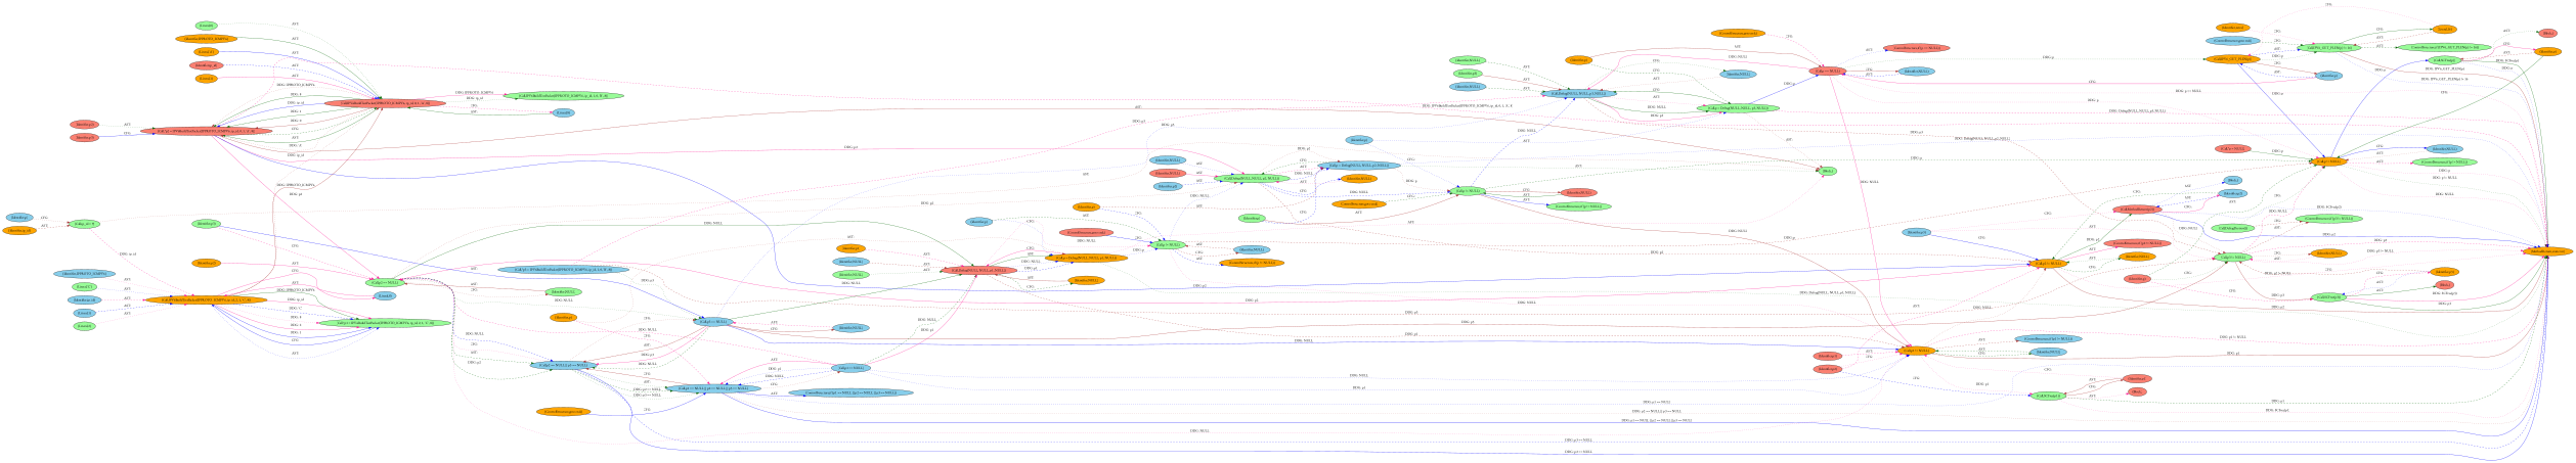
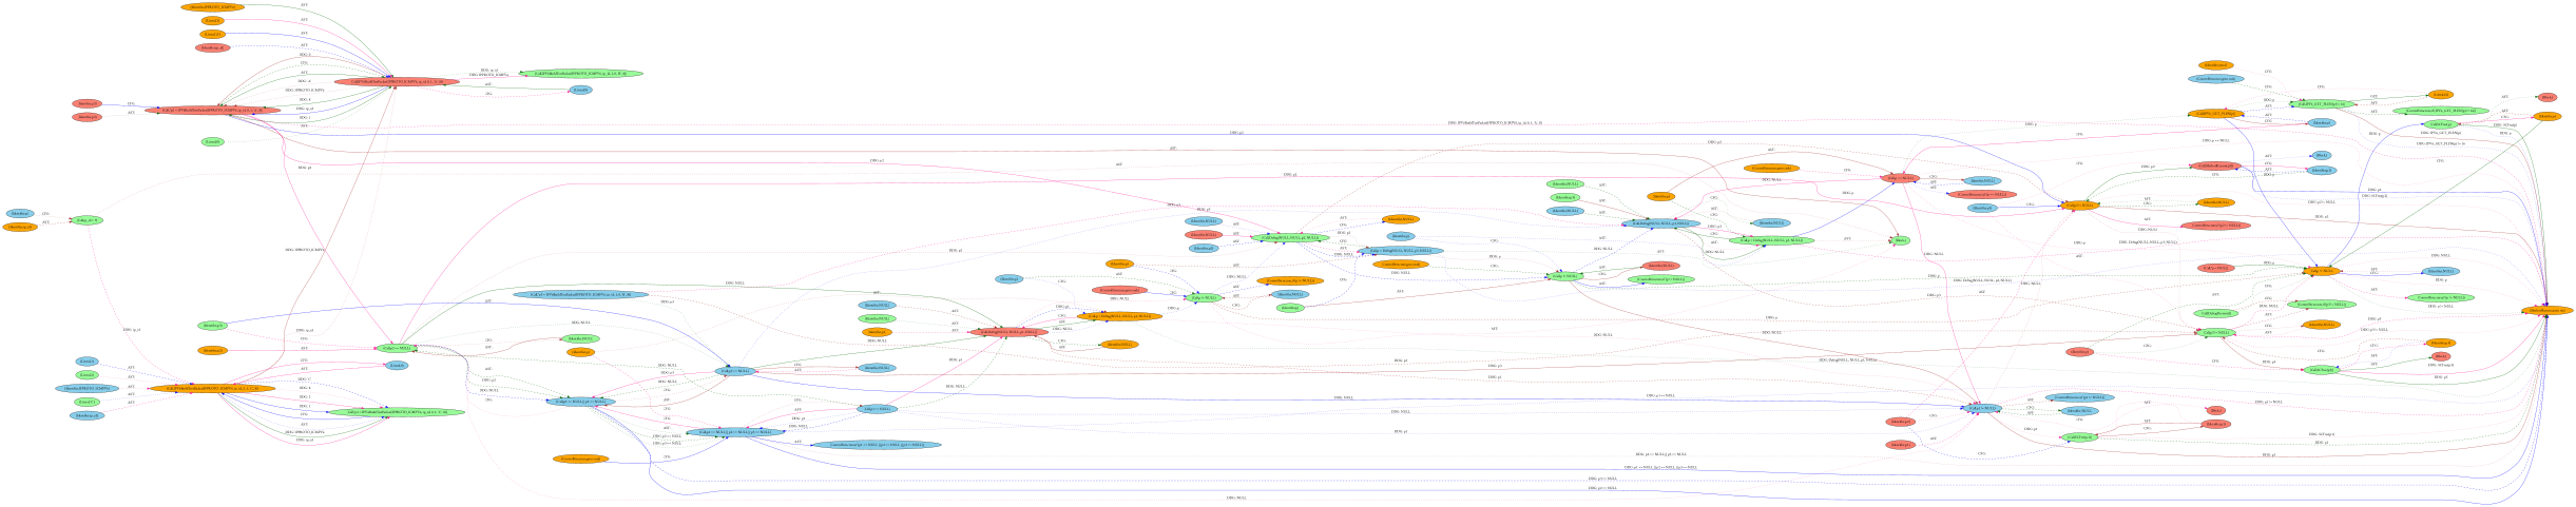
  digraph {
    fontname="EB Garamond"
    rankdir=LR
    node [fillcolor=skyblue fontname="EB Garamond" style=filled]
    edge [color=deeppink fontname="EB Garamond" style=solid]
    n1 [fillcolor=salmon label="(Call,*p2 = IPV6BuildTestPacket(IPPROTO_ICMPV6, ip_id, 0, 1, 'A', 8))"]
    n2 [fillcolor=salmon label="(Call,IPV6BuildTestPacket(IPPROTO_ICMPV6, ip_id, 0, 1, 'A', 8))"]
    n3 [fillcolor=palegreen label="(Call,p2 == NULL)"]
    n4 [fillcolor=palegreen label="(Call,Defrag(NULL, NULL, p2, NULL))"]
    n5 [fillcolor=orange label="(Call,p2 != NULL)"]
    n6 [fillcolor=orange label="(MethodReturn,static int)"]
    n7 [fillcolor=palegreen label="(Block,)"]
    n8 [fillcolor=palegreen label="(Call,IPV6BuildTestPacket(IPPROTO_ICMPV6, ip_id, 1, 0, 'B', 8))"]
    n9 [label="(Literal,8)"]
    n10 [label="(Call,p2 == NULL || p3 == NULL)"]
    n11 [label="(Call,p3 == NULL)"]
    n12 [fillcolor=salmon label="(Call,Defrag(NULL, NULL, p1, NULL))"]
-   n13 [fillcolor=orange label="(Call,p1 != NULL)"]
+   n13 [label="(Call,p1 != NULL)"]
    n14 [fillcolor=palegreen label="(Identifier,NULL)"]
    n15 [label="(Call,p = Defrag(NULL, NULL, p2, NULL))"]
    n16 [fillcolor=palegreen label="(Call,p != NULL)"]
    n17 [fillcolor=orange label="(Identifier,NULL)"]
    n18 [fillcolor=palegreen label="(Call,p3 != NULL)"]
    n19 [fillcolor=salmon label="(Call,MethodReturn(p2))"]
    n20 [fillcolor=orange label="(Identifier,NULL)"]
    n21 [fillcolor=salmon label="(ControlStructure,if (p2 != NULL))"]
    n22 [fillcolor=orange label="(Call,IPV6BuildTestPacket(IPPROTO_ICMPV6, ip_id, 2, 1, 'C', 8))"]
    n23 [label="(Literal,8)"]
    n24 [fillcolor=palegreen label="(Call,*p1 = IPV6BuildTestPacket(IPPROTO_ICMPV6, ip_id, 2, 1, 'C', 8))"]
    n25 [fillcolor=palegreen label="(Call,ip_id = 9)"]
    n26 [label="(Call,p1 == NULL || p2 == NULL || p3 == NULL)"]
    n27 [label="(Call,Defrag(NULL, NULL, p3, NULL))"]
    n28 [label="(Identifier,NULL)"]
    n29 [fillcolor=orange label="(Call,p = Defrag(NULL, NULL, p1, NULL))"]
    n30 [fillcolor=palegreen label="(Call,p != NULL)"]
    n31 [fillcolor=orange label="(Identifier,NULL)"]
    n32 [fillcolor=palegreen label="(Call,SCFree(p1))"]
    n33 [label="(ControlStructure,if (p1 != NULL))"]
    n34 [label="(Identifier,NULL)"]
    n35 [label="(Call,p1 == NULL)"]
    n36 [label="(ControlStructure,if (p1 == NULL || p2 == NULL || p3 == NULL))"]
    n37 [fillcolor=palegreen label="(Call,p = Defrag(NULL, NULL, p3, NULL))"]
    n38 [label="(Identifier,NULL)"]
    n39 [fillcolor=orange label="(Call,p != NULL)"]
    n40 [fillcolor=palegreen label="(Call,SCFree(p3))"]
    n41 [fillcolor=orange label="(Identifier,NULL)"]
    n42 [fillcolor=palegreen label="(ControlStructure,if (p3 != NULL))"]
    n43 [label="(Identifier,NULL)"]
    n44 [fillcolor=orange label="(ControlStructure,if (p != NULL))"]
    n45 [fillcolor=palegreen label="(Call,SCFree(p))"]
    n46 [fillcolor=palegreen label="(ControlStructure,if (p != NULL))"]
    n47 [label="(Identifier,NULL)"]
    n48 [fillcolor=palegreen label="(ControlStructure,if (p != NULL))"]
    n49 [fillcolor=salmon label="(Identifier,NULL)"]
    n50 [fillcolor=salmon label="(Call,p == NULL)"]
    n51 [fillcolor=orange label="(Call,IPV6_GET_PLEN(p))"]
    n52 [label="(Identifier,NULL)"]
    n53 [fillcolor=salmon label="(ControlStructure,if (p == NULL))"]
    n54 [fillcolor=palegreen label="(Call,IPV6_GET_PLEN(p) != 16)"]
    n55 [label="(Identifier,p)"]
    n56 [fillcolor=orange label="(Literal,16)"]
    n57 [fillcolor=palegreen label="(ControlStructure,if (IPV6_GET_PLEN(p) != 16))"]
    n58 [fillcolor=salmon label="(Block,)"]
    n59 [fillcolor=orange label="(Identifier,p)"]
    n60 [fillcolor=salmon label="(Identifier,p1)"]
    n61 [fillcolor=salmon label="(Block,)"]
    n62 [label="(Block,)"]
    n63 [label="(Identifier,p2)"]
    n64 [fillcolor=orange label="(Identifier,p3)"]
    n65 [fillcolor=salmon label="(Block,)"]
    n66 [label="(Identifier,p)"]
    n67 [fillcolor=palegreen label="(Identifier,p3)"]
    n68 [fillcolor=palegreen label="(Identifier,p)"]
    n69 [label="(Identifier,NULL)"]
    n70 [label="(Call,*p3 = IPV6BuildTestPacket(IPPROTO_ICMPV6, ip_id, 1, 0, 'B', 8))"]
    n71 [fillcolor=salmon label="(Identifier,p2)"]
    n72 [fillcolor=orange label="(ControlStructure,goto end;)"]
    n73 [fillcolor=orange label="(ControlStructure,goto end;)"]
    n74 [fillcolor=salmon label="(Identifier,p3)"]
    n75 [fillcolor=salmon label="(ControlStructure,goto end;)"]
    n76 [fillcolor=palegreen label="(Literal,2)"]
    n77 [fillcolor=salmon label="(Identifier,p1)"]
    n78 [fillcolor=orange label="(Identifier,p)"]
    n79 [label="(Identifier,IPPROTO_ICMPV6)"]
    n80 [label="(Identifier,NULL)"]
    n81 [label="(Identifier,p3)"]
    n82 [fillcolor=orange label="(ControlStructure,goto end;)"]
    n83 [label="(Identifier,p)"]
    n84 [fillcolor=palegreen label="(Identifier,NULL)"]
    n85 [fillcolor=palegreen label="(Literal,0)"]
    n86 [fillcolor=palegreen label="(Call,DefragDestroy())"]
    n87 [fillcolor=salmon label="(Identifier,p)"]
    n88 [fillcolor=palegreen label="(Literal,'C')"]
    n89 [label="(Identifier,NULL)"]
    n90 [fillcolor=orange label="(Identifier,IPPROTO_ICMPV6)"]
    n91 [label="(Identifier,ip_id)"]
    n92 [fillcolor=salmon label="(Identifier,NULL)"]
    n93 [fillcolor=orange label="(Identifier,ip_id)"]
    n94 [fillcolor=orange label="(Identifier,retval)"]
    n95 [fillcolor=orange label="(Literal,1)"]
    n96 [label="(ControlStructure,goto end;)"]
    n97 [fillcolor=salmon label="(Identifier,p2)"]
    n98 [fillcolor=orange label="(Identifier,p1)"]
    n99 [fillcolor=orange label="(Identifier,p)"]
    n100 [label="(Identifier,p2)"]
    n101 [label="(Identifier,p)"]
    n102 [label="(Literal,1)"]
    n103 [fillcolor=salmon label="(Call,*p = NULL)"]
    n104 [fillcolor=orange label="(Identifier,p)"]
    n105 [fillcolor=orange label="(Literal,'A')"]
    n106 [fillcolor=palegreen label="(Identifier,NULL)"]
    n107 [fillcolor=orange label="(Identifier,p2)"]
    n108 [fillcolor=salmon label="(Identifier,ip_id)"]
    n109 [fillcolor=palegreen label="(Identifier,p3)"]
    n1 -> n2 [color=darkgreen label="CFG: " style=dashed]
    n1 -> n3 [label="DDG: p2"]
    n1 -> n4 [label="DDG: p2"]
    n1 -> n5 [color=blue label="DDG: p2"]
    n1 -> n6 [label="DDG: IPV6BuildTestPacket(IPPROTO_ICMPV6, ip_id, 0, 1, 'A', 8)" style=dashed]
    n1 -> n7 [color=brown label="AST: "]
    n2 -> n1 [color=darkgreen label="AST: "]
    n2 -> n1 [color=brown label="DDG: 'A'" style=dotted]
    n2 -> n1 [color=brown label="DDG: IPPROTO_ICMPV6" style=dotted]
    n2 -> n1 [color=darkgreen label="DDG: 8"]
    n2 -> n1 [color=blue label="DDG: ip_id"]
    n2 -> n1 [color=darkgreen label="DDG: 1"]
    n2 -> n1 [color=brown label="DDG: 0"]
    n2 -> n8 [label="DDG: IPPROTO_ICMPV6"]
    n2 -> n8 [color=darkgreen label="DDG: ip_id" style=dotted]
    n2 -> n9 [label="CFG: " style=dashed]
    n3 -> n4 [color=brown label="DDG: p2" style=dotted]
    n3 -> n5 [label="DDG: p2"]
    n3 -> n10 [color=darkgreen label="AST: " style=dashed]
    n3 -> n10 [color=darkgreen label="DDG: p2" style=dashed]
    n3 -> n10 [color=blue label="DDG: NULL" style=dashed]
    n3 -> n11 [color=darkgreen label="DDG: NULL" style=dotted]
    n3 -> n12 [color=darkgreen label="DDG: NULL"]
    n3 -> n13 [label="DDG: NULL" style=dotted]
    n3 -> n14 [color=brown label="CFG: " style=dotted]
    n4 -> n5 [color=brown label="DDG: p2" style=dashed]
    n4 -> n15 [label="AST: " style=dashed]
    n4 -> n15 [color=blue label="DDG: NULL" style=dashed]
    n4 -> n15 [color=brown label="DDG: p2" style=dotted]
    n4 -> n16 [color=blue label="DDG: NULL" style=dashed]
    n4 -> n17 [color=blue label="CFG: " style=dashed]
    n5 -> n6 [color=brown label="DDG: p2"]
    n5 -> n6 [label="DDG: p2 != NULL" style=dotted]
-   n19 -> n18 [color=brown label="DDG: NULL" style=dotted]
+   n5 -> n18 [color=brown label="DDG: NULL" style=dotted]
    n5 -> n19 [color=darkgreen label="DDG: p2"]
    n5 -> n20 [color=darkgreen label="CFG: " style=dashed]
    n5 -> n21 [label="AST: "]
    n9 -> n2 [color=darkgreen label="AST: "]
    n10 -> n3 [label="CFG: " style=dotted]
    n10 -> n6 [color=blue label="DDG: p3 == NULL" style=dashed]
    n10 -> n6 [color=blue label="DDG: p2 == NULL"]
    n10 -> n11 [color=brown label="CFG: " style=dotted]
    n10 -> n26 [color=darkgreen label="AST: " style=dotted]
    n10 -> n26 [color=darkgreen label="DDG: p2 == NULL" style=dashed]
    n10 -> n26 [color=darkgreen label="DDG: p3 == NULL" style=dotted]
    n11 -> n10 [color=brown label="AST: "]
    n11 -> n10 [label="DDG: p3"]
    n11 -> n10 [color=darkgreen label="DDG: NULL" style=dashed]
    n11 -> n12 [color=darkgreen label="DDG: NULL"]
    n11 -> n13 [color=blue label="DDG: NULL"]
    n11 -> n18 [color=brown label="DDG: p3"]
    n11 -> n27 [color=blue label="DDG: p3" style=dotted]
    n11 -> n28 [color=brown label="CFG: "]
    n12 -> n13 [color=brown label="DDG: p1" style=dashed]
    n12 -> n29 [color=darkgreen label="AST: "]
    n12 -> n29 [color=blue label="DDG: NULL" style=dotted]
    n12 -> n29 [color=blue label="DDG: p1" style=dashed]
    n12 -> n30 [label="DDG: NULL" style=dotted]
    n12 -> n31 [color=darkgreen label="CFG: " style=dashed]
    n13 -> n5 [color=brown label="DDG: NULL" style=dotted]
    n13 -> n6 [color=brown label="DDG: p1"]
    n13 -> n6 [label="DDG: p1 != NULL" style=dashed]
    n13 -> n32 [label="DDG: p1" style=dotted]
    n13 -> n33 [color=brown label="AST: " style=dashed]
    n13 -> n34 [color=darkgreen label="CFG: " style=dashed]
    n14 -> n3 [color=brown label="AST: "]
    n15 -> n4 [color=darkgreen label="CFG: " style=dashed]
    n15 -> n6 [color=blue label="DDG: Defrag(NULL, NULL, p2, NULL)" style=dotted]
    n15 -> n7 [color=darkgreen label="AST: " style=dotted]
    n15 -> n16 [color=brown label="DDG: p" style=dotted]
    n16 -> n13 [color=brown label="DDG: NULL"]
    n16 -> n27 [color=blue label="DDG: NULL" style=dashed]
    n16 -> n39 [color=darkgreen label="DDG: p" style=dashed]
    n16 -> n48 [color=blue label="AST: "]
    n16 -> n49 [color=brown label="CFG: "]
    n17 -> n4 [label="AST: " style=dotted]
    n18 -> n6 [label="DDG: p3 != NULL" style=dotted]
    n18 -> n6 [label="DDG: p3" style=dashed]
    n18 -> n39 [label="DDG: NULL" style=dashed]
    n18 -> n40 [color=brown label="DDG: p3"]
    n18 -> n41 [color=brown label="CFG: " style=dotted]
    n18 -> n42 [color=brown label="AST: " style=dashed]
    n19 -> n6 [color=blue label="DDG: p2"]
    n19 -> n6 [color=blue label="DDG: SCFree(p2)" style=dotted]
    n19 -> n62 [color=blue label="AST: " style=dotted]
    n19 -> n63 [label="CFG: "]
    n20 -> n5 [color=darkgreen label="AST: " style=dotted]
    n22 -> n2 [color=brown label="DDG: IPPROTO_ICMPV6"]
    n22 -> n2 [color=brown label="DDG: ip_id" style=dotted]
    n22 -> n23 [label="CFG: "]
    n22 -> n24 [color=blue label="AST: " style=dotted]
    n22 -> n24 [color=darkgreen label="DDG: IPPROTO_ICMPV6"]
    n22 -> n24 [label="DDG: ip_id"]
    n22 -> n24 [color=blue label="DDG: 'C'" style=dashed]
    n22 -> n24 [label="DDG: 8" style=dotted]
    n22 -> n24 [label="DDG: 2"]
    n22 -> n24 [color=blue label="DDG: 1"]
    n23 -> n22 [label="AST: "]
    n24 -> n22 [color=blue label="CFG: "]
    n25 -> n7 [color=brown label="AST: " style=dotted]
    n25 -> n22 [label="DDG: ip_id" style=dashed]
    n26 -> n6 [color=brown label="DDG: p2 == NULL || p3 == NULL" style=dotted]
    n26 -> n6 [color=blue label="DDG: p1 == NULL || p2 == NULL || p3 == NULL"]
    n26 -> n6 [color=blue label="DDG: p1 == NULL" style=dotted]
-   n26 -> n10 [color=brown label="CFG: "]
+   n26 -> n10 [label="CFG: "]
    n26 -> n35 [color=brown label="CFG: " style=dotted]
    n26 -> n36 [color=blue label="AST: "]
    n27 -> n18 [color=brown label="DDG: p3" style=dashed]
    n27 -> n37 [label="AST: " style=dotted]
    n27 -> n37 [color=darkgreen label="DDG: NULL"]
    n27 -> n37 [label="DDG: p3"]
    n27 -> n38 [color=darkgreen label="CFG: " style=dotted]
    n28 -> n11 [label="AST: " style=dashed]
    n29 -> n6 [color=darkgreen label="DDG: Defrag(NULL, NULL, p1, NULL)" style=dotted]
    n29 -> n7 [label="AST: " style=dotted]
    n29 -> n12 [label="CFG: "]
    n29 -> n30 [color=blue label="DDG: p" style=dotted]
    n30 -> n4 [color=blue label="DDG: NULL" style=dotted]
    n30 -> n13 [label="DDG: NULL" style=dotted]
    n30 -> n39 [color=brown label="DDG: p" style=dashed]
    n30 -> n43 [color=brown label="CFG: " style=dashed]
    n30 -> n44 [color=blue label="AST: " style=dashed]
    n31 -> n12 [color=brown label="AST: "]
    n32 -> n6 [label="DDG: SCFree(p1)" style=dotted]
    n32 -> n6 [color=darkgreen label="DDG: p1" style=dashed]
    n32 -> n60 [color=brown label="CFG: "]
    n32 -> n61 [label="AST: " style=dotted]
    n34 -> n13 [color=darkgreen label="AST: " style=dashed]
-   n35 -> n3 [label="DDG: NULL" style=dashed]
+   n35 -> n3 [color=darkgreen label="DDG: NULL" style=dashed]
    n35 -> n12 [color=darkgreen label="DDG: NULL" style=dashed]
    n35 -> n12 [label="DDG: p1"]
    n35 -> n13 [color=blue label="DDG: p1" style=dotted]
    n35 -> n13 [color=blue label="DDG: NULL" style=dotted]
    n35 -> n26 [label="AST: "]
    n35 -> n26 [color=blue label="DDG: p1" style=dotted]
    n35 -> n26 [color=blue label="DDG: NULL" style=dashed]
    n37 -> n6 [label="DDG: Defrag(NULL, NULL, p3, NULL)" style=dashed]
    n37 -> n7 [color=brown label="AST: " style=dotted]
    n37 -> n27 [color=darkgreen label="CFG: "]
    n37 -> n50 [color=blue label="DDG: p"]
    n38 -> n27 [color=brown label="AST: " style=dotted]
    n39 -> n6 [label="DDG: NULL" style=dotted]
    n39 -> n6 [label="DDG: p" style=dotted]
    n39 -> n6 [color=darkgreen label="DDG: p != NULL" style=dotted]
    n39 -> n45 [color=blue label="DDG: p"]
    n39 -> n46 [label="AST: " style=dashed]
    n39 -> n47 [color=blue label="CFG: "]
    n40 -> n6 [label="DDG: SCFree(p3)"]
    n40 -> n6 [color=darkgreen label="DDG: p3"]
    n40 -> n64 [label="CFG: " style=dashed]
    n40 -> n65 [color=darkgreen label="AST: "]
    n41 -> n18 [label="AST: " style=dotted]
    n43 -> n30 [color=brown label="AST: " style=dashed]
    n45 -> n6 [color=blue label="DDG: p" style=dotted]
    n45 -> n6 [color=darkgreen label="DDG: SCFree(p)"]
    n45 -> n58 [color=darkgreen label="AST: " style=dotted]
    n45 -> n59 [label="CFG: "]
    n47 -> n39 [color=brown label="AST: " style=dotted]
    n49 -> n16 [color=darkgreen label="AST: "]
    n50 -> n6 [label="DDG: p == NULL" style=dotted]
    n50 -> n13 [label="DDG: NULL"]
    n50 -> n27 [label="DDG: NULL"]
    n50 -> n39 [label="DDG: p" style=dotted]
    n50 -> n51 [color=darkgreen label="DDG: p" style=dotted]
    n50 -> n52 [color=brown label="CFG: "]
    n50 -> n53 [color=blue label="AST: " style=dotted]
    n51 -> n39 [color=blue label="DDG: p"]
    n51 -> n54 [color=blue label="AST: " style=dashed]
    n51 -> n54 [color=darkgreen label="DDG: p" style=dotted]
    n51 -> n55 [color=brown label="CFG: "]
    n52 -> n50 [color=blue label="AST: " style=dashed]
    n54 -> n6 [color=brown label="DDG: IPV6_GET_PLEN(p)"]
    n54 -> n6 [color=blue label="DDG: IPV6_GET_PLEN(p) != 16" style=dotted]
-   n54 -> n56 [color=darkgreen label="CFG: "]
+   n54 -> n56 [color=darkgreen label="GET: "]
    n54 -> n57 [color=darkgreen label="AST: " style=dashed]
    n55 -> n50 [label="CFG: "]
    n55 -> n51 [color=blue label="AST: " style=dashed]
    n56 -> n51 [label="CFG: " style=dotted]
    n56 -> n54 [color=brown label="AST: " style=dashed]
    n59 -> n39 [color=darkgreen label="CFG: "]
    n59 -> n45 [color=brown label="AST: " style=dashed]
    n60 -> n13 [label="CFG: " style=dotted]
    n60 -> n32 [color=brown label="AST: "]
    n63 -> n5 [color=darkgreen label="CFG: " style=dashed]
    n63 -> n19 [color=blue label="AST: " style=dashed]
    n64 -> n18 [color=brown label="CFG: " style=dashed]
    n64 -> n40 [color=blue label="AST: " style=dotted]
    n66 -> n29 [color=blue label="CFG: " style=dotted]
    n66 -> n30 [color=darkgreen label="AST: " style=dashed]
    n67 -> n27 [color=brown label="AST: "]
    n68 -> n15 [color=blue label="CFG: " style=dashed]
    n68 -> n16 [color=brown label="AST: "]
    n69 -> n12 [color=brown label="AST: " style=dashed]
    n70 -> n11 [color=darkgreen label="DDG: p3" style=dotted]
    n70 -> n18 [color=brown label="DDG: p3" style=dashed]
    n70 -> n27 [label="DDG: p3" style=dashed]
    n71 -> n5 [label="AST: " style=dashed]
    n71 -> n13 [label="CFG: " style=dotted]
    n71 -> n32 [color=blue label="CFG: " style=dashed]
    n72 -> n16 [color=darkgreen label="CFG: " style=dashed]
    n73 -> n50 [label="CFG: " style=dashed]
    n74 -> n1 [color=blue label="CFG: "]
    n75 -> n30 [color=blue label="CFG: "]
    n76 -> n22 [label="AST: " style=dotted]
    n77 -> n13 [label="AST: " style=dashed]
    n78 -> n15 [color=brown label="AST: " style=dashed]
    n78 -> n30 [color=blue label="CFG: " style=dashed]
    n79 -> n22 [label="AST: " style=dotted]
    n80 -> n4 [color=blue label="AST: " style=dotted]
    n81 -> n5 [color=blue label="CFG: "]
    n81 -> n18 [label="AST: " style=dotted]
    n81 -> n19 [label="CFG: " style=dotted]
    n82 -> n26 [color=blue label="CFG: "]
    n83 -> n25 [color=brown label="CFG: " style=dotted]
    n84 -> n12 [color=darkgreen label="AST: " style=dotted]
    n85 -> n2 [color=darkgreen label="AST: " style=dotted]
    n86 -> n39 [color=darkgreen label="CFG: " style=dotted]
    n86 -> n42 [color=brown label="CFG: " style=dashed]
    n87 -> n18 [color=darkgreen label="CFG: " style=dotted]
    n87 -> n39 [color=darkgreen label="AST: " style=dashed]
    n87 -> n40 [label="CFG: " style=dashed]
    n88 -> n22 [color=blue label="AST: " style=dotted]
    n89 -> n27 [color=darkgreen label="AST: " style=dashed]
    n90 -> n2 [color=darkgreen label="AST: "]
    n91 -> n22 [label="AST: " style=dashed]
    n92 -> n4 [label="AST: "]
    n93 -> n25 [color=brown label="AST: " style=dashed]
    n94 -> n54 [label="CFG: " style=dotted]
    n95 -> n2 [label="AST: "]
    n96 -> n54 [color=darkgreen label="CFG: " style=dashed]
    n97 -> n1 [color=darkgreen label="AST: " style=dotted]
    n98 -> n12 [label="AST: " style=dashed]
    n99 -> n37 [color=darkgreen label="CFG: " style=dashed]
    n99 -> n50 [color=brown label="AST: "]
    n100 -> n4 [color=blue label="AST: " style=dashed]
    n101 -> n16 [color=blue label="CFG: " style=dotted]
    n101 -> n37 [color=blue label="AST: " style=dotted]
    n102 -> n22 [color=blue label="AST: " style=dashed]
    n103 -> n39 [color=darkgreen label="DDG: p"]
    n104 -> n26 [label="CFG: " style=dashed]
    n104 -> n29 [color=brown label="AST: " style=dotted]
    n105 -> n2 [color=blue label="AST: "]
    n106 -> n27 [color=darkgreen label="AST: " style=dashed]
    n107 -> n3 [label="AST: "]
    n108 -> n2 [color=blue label="AST: " style=dashed]
    n109 -> n3 [label="CFG: " style=dashed]
    n109 -> n11 [color=blue label="AST: "]
  }
